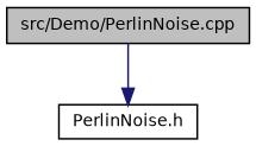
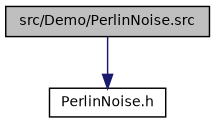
  digraph {
    node [color=black fontname=Helvetica fontsize=10 shape=record style=filled]
-   n1 [fillcolor=grey75 fontcolor=black height=0.2 label="src/Demo/PerlinNoise.cpp" width=0.4]
+   n1 [fillcolor=grey75 fontcolor=black height=0.2 label="src/Demo/PerlinNoise.src" width=0.4]
    n2 [fillcolor=white height=0.2 label="PerlinNoise.h" width=0.4]
    n1 -> n2 [color=midnightblue fontname=Helvetica fontsize=10 labelfontname=Helvetica labelfontsize=10 style=solid]
  }
